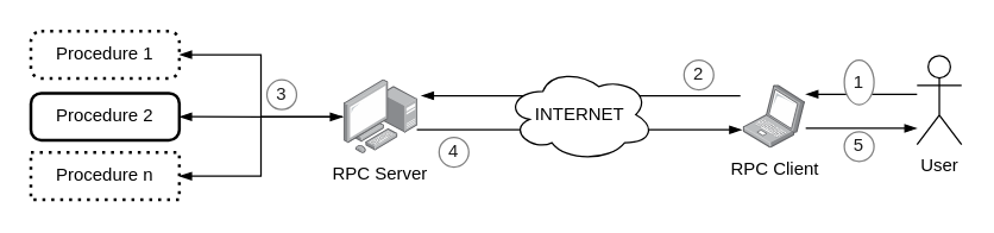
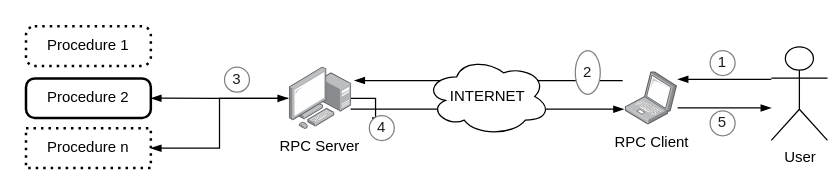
  <mxCell id="0" />
  <mxCell id="1" parent="0" />
  <mxCell id="2" style="edgeStyle=orthogonalEdgeStyle;rounded=0;orthogonalLoop=1;jettySize=auto;html=1;startArrow=none;startFill=0;endArrow=blockThin;endFill=1;" parent="1" source="3" target="11" edge="1"><mxGeometry relative="1" as="geometry"><mxPoint x="616" y="97" as="targetPoint" /><Array as="points"><mxPoint x="581" y="86" /><mxPoint x="581" y="86" /></Array></mxGeometry></mxCell>
  <mxCell id="3" value="RPC Client" style="points=[];aspect=fixed;html=1;align=center;shadow=0;dashed=0;image;image=img/lib/allied_telesis/computer_and_terminals/Laptop.svg;" parent="1" vertex="1"><mxGeometry x="500" y="57" width="42" height="42.6" as="geometry" /></mxCell>
  <mxCell id="4" style="edgeStyle=orthogonalEdgeStyle;rounded=0;orthogonalLoop=1;jettySize=auto;html=1;startArrow=blockThin;startFill=1;endArrow=none;endFill=0;entryX=-0.048;entryY=0.164;entryDx=0;entryDy=0;entryPerimeter=0;exitX=-0.06;exitY=0.214;exitDx=0;exitDy=0;exitPerimeter=0;" parent="1" source="9" target="3" edge="1"><mxGeometry relative="1" as="geometry" /></mxCell>
  <mxCell id="5" style="edgeStyle=orthogonalEdgeStyle;rounded=0;orthogonalLoop=1;jettySize=auto;html=1;entryX=-0.024;entryY=0.704;entryDx=0;entryDy=0;entryPerimeter=0;startArrow=none;startFill=0;endArrow=blockThin;endFill=1;" parent="1" source="9" target="3" edge="1"><mxGeometry relative="1" as="geometry"><Array as="points"><mxPoint x="340" y="87" /><mxPoint x="340" y="87" /></Array></mxGeometry></mxCell>
- <mxCell id="6" style="edgeStyle=orthogonalEdgeStyle;rounded=0;orthogonalLoop=1;jettySize=auto;html=1;entryX=1;entryY=0.5;entryDx=0;entryDy=0;startArrow=none;startFill=0;endArrow=blockThin;endFill=1;" parent="1" source="9" target="13" edge="1"><mxGeometry relative="1" as="geometry" /></mxCell>
+ <mxCell id="6" style="edgeStyle=orthogonalEdgeStyle;rounded=0;orthogonalLoop=1;jettySize=auto;html=1;startArrow=none;startFill=0;endArrow=blockThin;endFill=1;" parent="1" source="9" target="19" edge="1"><mxGeometry relative="1" as="geometry" /></mxCell>
  <mxCell id="7" style="edgeStyle=orthogonalEdgeStyle;rounded=0;orthogonalLoop=1;jettySize=auto;html=1;entryX=1;entryY=0.5;entryDx=0;entryDy=0;startArrow=blockThin;startFill=1;endArrow=blockThin;endFill=1;" parent="1" source="9" target="14" edge="1"><mxGeometry relative="1" as="geometry" /></mxCell>
  <mxCell id="8" style="edgeStyle=orthogonalEdgeStyle;rounded=0;orthogonalLoop=1;jettySize=auto;html=1;entryX=1;entryY=0.5;entryDx=0;entryDy=0;startArrow=none;startFill=0;endArrow=blockThin;endFill=1;" parent="1" source="9" target="15" edge="1"><mxGeometry relative="1" as="geometry" /></mxCell>
  <mxCell id="9" value="RPC Server" style="points=[];html=1;align=center;shadow=0;dashed=0;image;image=img/lib/allied_telesis/computer_and_terminals/Personal_Computer_with_Server.svg;aspect=fixed;flipH=1;" parent="1" vertex="1"><mxGeometry x="230" y="53.3" width="50" height="50" as="geometry" /></mxCell>
  <mxCell id="10" style="edgeStyle=orthogonalEdgeStyle;rounded=0;orthogonalLoop=1;jettySize=auto;html=1;startArrow=none;startFill=0;endArrow=blockThin;endFill=1;" parent="1" source="11" target="3" edge="1"><mxGeometry relative="1" as="geometry"><Array as="points"><mxPoint x="584" y="63" /><mxPoint x="584" y="63" /></Array></mxGeometry></mxCell>
- <mxCell id="11" value="User" style="shape=umlActor;verticalLabelPosition=bottom;verticalAlign=top;html=1;outlineConnect=0;" parent="1" vertex="1"><mxGeometry x="617" y="37" width="30" height="60" as="geometry" /></mxCell>
+ <mxCell id="11" value="User" style="shape=umlActor;verticalLabelPosition=bottom;verticalAlign=top;html=1;outlineConnect=0;" parent="1" vertex="1"><mxGeometry x="617" y="37" width="45" height="75" as="geometry" /></mxCell>
  <mxCell id="12" value="INTERNET" style="ellipse;shape=cloud;whiteSpace=wrap;html=1;" parent="1" vertex="1"><mxGeometry x="340" y="45.25" width="100" height="63.05" as="geometry" /></mxCell>
  <mxCell id="13" value="Procedure 1" style="rounded=1;whiteSpace=wrap;html=1;absoluteArcSize=1;arcSize=14;strokeWidth=2;dashed=1;dashPattern=1 2;" parent="1" vertex="1"><mxGeometry x="20" y="20.55" width="100" height="31.75" as="geometry" /></mxCell>
  <mxCell id="14" value="Procedure 2" style="rounded=1;whiteSpace=wrap;html=1;absoluteArcSize=1;arcSize=14;strokeWidth=2;dashed=0;dashPattern=1 2;" parent="1" vertex="1"><mxGeometry x="20" y="62.3" width="100" height="31.75" as="geometry" /></mxCell>
  <mxCell id="15" value="Procedure n" style="whiteSpace=wrap;html=1;absoluteArcSize=1;arcSize=14;strokeWidth=2;dashed=1;dashPattern=1 2;rounded=0;" parent="1" vertex="1"><mxGeometry x="20" y="102.3" width="100" height="31.75" as="geometry" /></mxCell>
- <mxCell id="16" value="1" style="strokeWidth=1;html=1;shape=mxgraph.flowchart.start_2;whiteSpace=wrap;strokeColor=#808080;fontColor=#1A1A1A;" parent="1" vertex="1"><mxGeometry x="568" y="40" width="20" height="30" as="geometry" /></mxCell>
- <mxCell id="17" value="2" style="strokeWidth=1;html=1;shape=mxgraph.flowchart.start_2;whiteSpace=wrap;strokeColor=#808080;fontColor=#1A1A1A;" parent="1" vertex="1"><mxGeometry x="460" y="40" width="20" height="20" as="geometry" /></mxCell>
+ <mxCell id="16" value="1" style="strokeWidth=1;html=1;shape=mxgraph.flowchart.start_2;whiteSpace=wrap;strokeColor=#808080;fontColor=#1A1A1A;" parent="1" vertex="1"><mxGeometry x="568" y="40" width="20" height="20" as="geometry" /></mxCell>
+ <mxCell id="17" value="2" style="strokeWidth=1;html=1;shape=mxgraph.flowchart.start_2;whiteSpace=wrap;strokeColor=#808080;fontColor=#1A1A1A;" parent="1" vertex="1"><mxGeometry x="460" y="40" width="20" height="35" as="geometry" /></mxCell>
  <mxCell id="18" value="3" style="strokeWidth=1;html=1;shape=mxgraph.flowchart.start_2;whiteSpace=wrap;strokeColor=#808080;fontColor=#1A1A1A;" parent="1" vertex="1"><mxGeometry x="179" y="53.3" width="20" height="20" as="geometry" /></mxCell>
  <mxCell id="19" value="4" style="strokeWidth=1;html=1;shape=mxgraph.flowchart.start_2;whiteSpace=wrap;strokeColor=#808080;fontColor=#1A1A1A;" parent="1" vertex="1"><mxGeometry x="295" y="92.05" width="20" height="20" as="geometry" /></mxCell>
  <mxCell id="20" value="5" style="strokeWidth=1;html=1;shape=mxgraph.flowchart.start_2;whiteSpace=wrap;strokeColor=#808080;fontColor=#1A1A1A;" parent="1" vertex="1"><mxGeometry x="568" y="88.3" width="20" height="20" as="geometry" /></mxCell>
